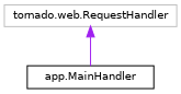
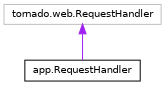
  digraph {
    rankdir=TB
    node [fillcolor=white fontname=Helvetica fontsize=10 shape=record style=filled]
    n1 [color=grey75 height=0.2 label="tornado.web.RequestHandler" width=0.4]
-   n2 [color=black height=0.2 label="app.MainHandler" width=0.4]
+   n2 [color=black height=0.2 label="app.RequestHandler" width=0.4]
    n1 -> n2 [color=purple dir=back fontname=Helvetica fontsize=10 labelfontname=Helvetica labelfontsize=10 style=solid]
  }
